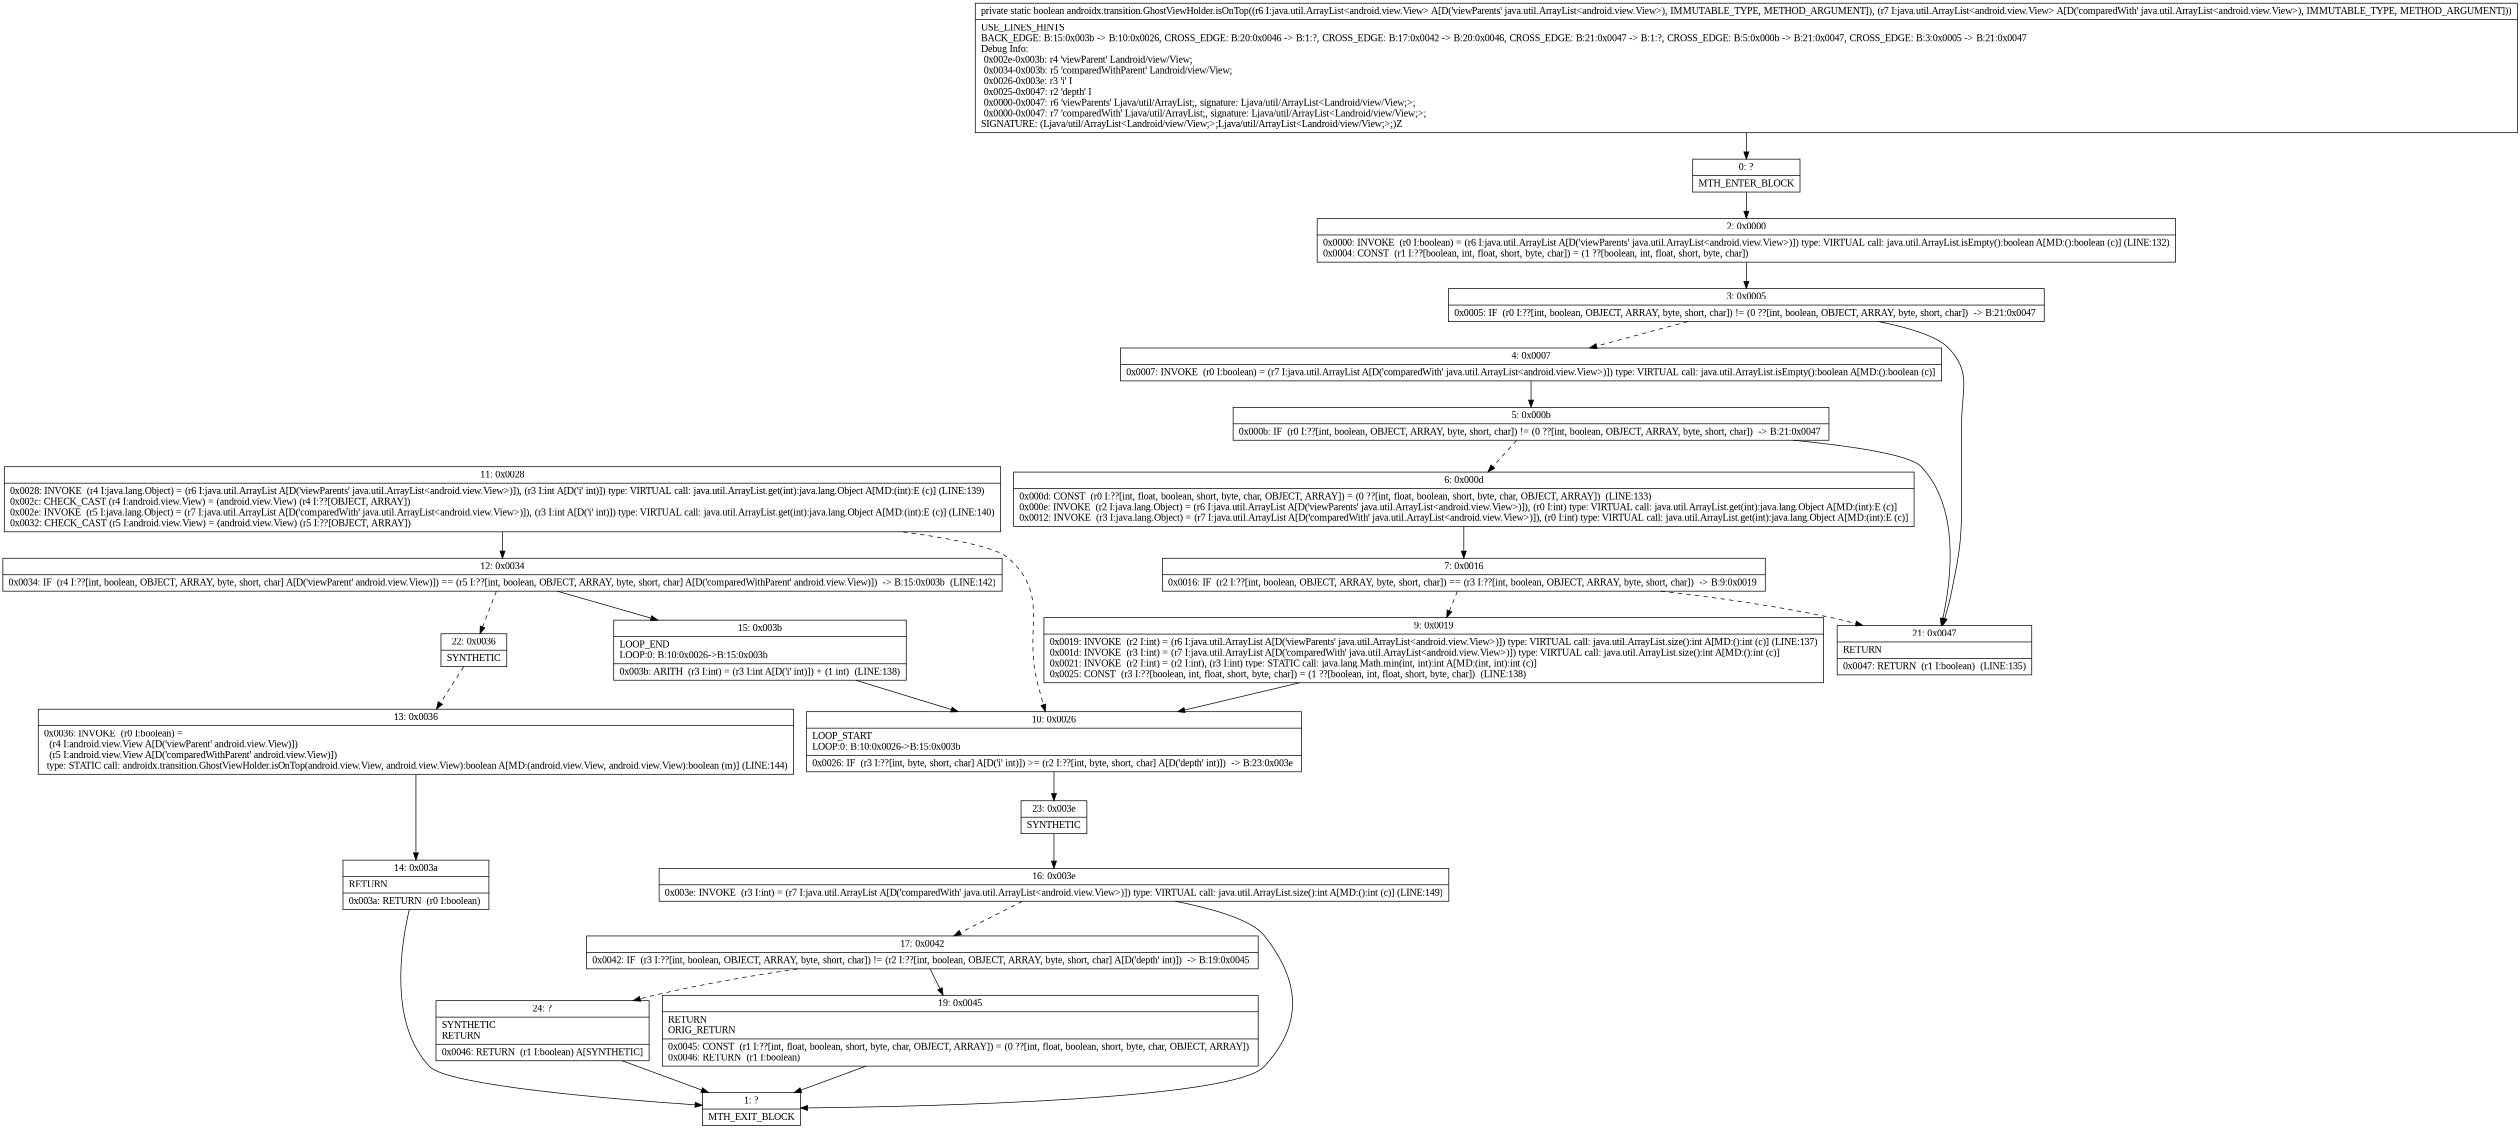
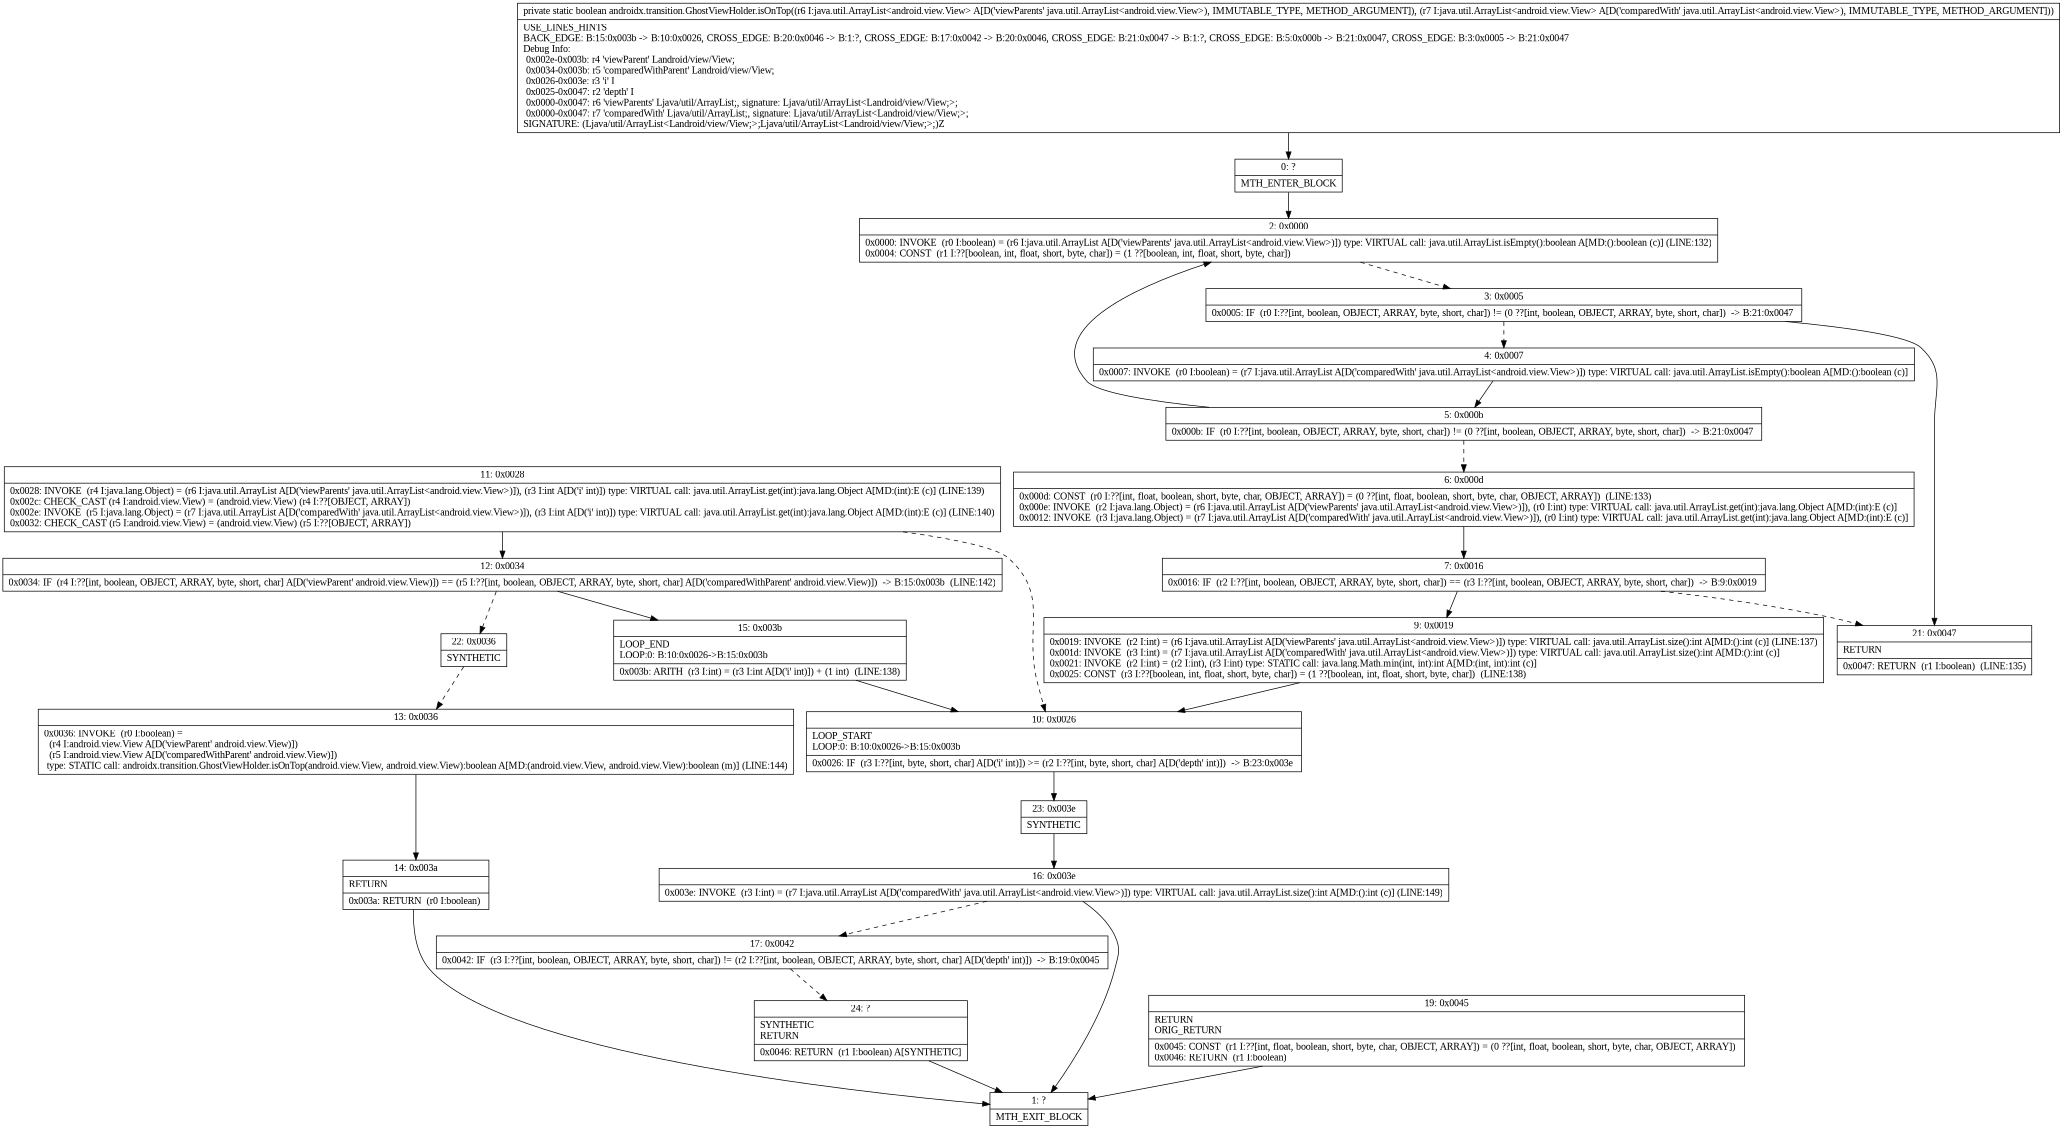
  digraph {
    fontname="Liberation Serif"
    node [fontname="Liberation Serif" shape=record]
    edge [fontname="Liberation Serif"]
    n1 [label="{0\:\ ?|MTH_ENTER_BLOCK\l}"]
    n2 [label="{2\:\ 0x0000|0x0000: INVOKE  (r0 I:boolean) = (r6 I:java.util.ArrayList A[D('viewParents' java.util.ArrayList\<android.view.View\>)]) type: VIRTUAL call: java.util.ArrayList.isEmpty():boolean A[MD:():boolean (c)] (LINE:132)\l0x0004: CONST  (r1 I:??[boolean, int, float, short, byte, char]) = (1 ??[boolean, int, float, short, byte, char]) \l}"]
    n3 [label="{3\:\ 0x0005|0x0005: IF  (r0 I:??[int, boolean, OBJECT, ARRAY, byte, short, char]) != (0 ??[int, boolean, OBJECT, ARRAY, byte, short, char])  \-\> B:21:0x0047 \l}"]
    n4 [label="{4\:\ 0x0007|0x0007: INVOKE  (r0 I:boolean) = (r7 I:java.util.ArrayList A[D('comparedWith' java.util.ArrayList\<android.view.View\>)]) type: VIRTUAL call: java.util.ArrayList.isEmpty():boolean A[MD:():boolean (c)]\l}"]
    n5 [label="{21\:\ 0x0047|RETURN\l|0x0047: RETURN  (r1 I:boolean)  (LINE:135)\l}"]
    n6 [label="{5\:\ 0x000b|0x000b: IF  (r0 I:??[int, boolean, OBJECT, ARRAY, byte, short, char]) != (0 ??[int, boolean, OBJECT, ARRAY, byte, short, char])  \-\> B:21:0x0047 \l}"]
    n7 [label="{6\:\ 0x000d|0x000d: CONST  (r0 I:??[int, float, boolean, short, byte, char, OBJECT, ARRAY]) = (0 ??[int, float, boolean, short, byte, char, OBJECT, ARRAY])  (LINE:133)\l0x000e: INVOKE  (r2 I:java.lang.Object) = (r6 I:java.util.ArrayList A[D('viewParents' java.util.ArrayList\<android.view.View\>)]), (r0 I:int) type: VIRTUAL call: java.util.ArrayList.get(int):java.lang.Object A[MD:(int):E (c)]\l0x0012: INVOKE  (r3 I:java.lang.Object) = (r7 I:java.util.ArrayList A[D('comparedWith' java.util.ArrayList\<android.view.View\>)]), (r0 I:int) type: VIRTUAL call: java.util.ArrayList.get(int):java.lang.Object A[MD:(int):E (c)]\l}"]
    n8 [label="{7\:\ 0x0016|0x0016: IF  (r2 I:??[int, boolean, OBJECT, ARRAY, byte, short, char]) == (r3 I:??[int, boolean, OBJECT, ARRAY, byte, short, char])  \-\> B:9:0x0019 \l}"]
    n9 [label="{9\:\ 0x0019|0x0019: INVOKE  (r2 I:int) = (r6 I:java.util.ArrayList A[D('viewParents' java.util.ArrayList\<android.view.View\>)]) type: VIRTUAL call: java.util.ArrayList.size():int A[MD:():int (c)] (LINE:137)\l0x001d: INVOKE  (r3 I:int) = (r7 I:java.util.ArrayList A[D('comparedWith' java.util.ArrayList\<android.view.View\>)]) type: VIRTUAL call: java.util.ArrayList.size():int A[MD:():int (c)]\l0x0021: INVOKE  (r2 I:int) = (r2 I:int), (r3 I:int) type: STATIC call: java.lang.Math.min(int, int):int A[MD:(int, int):int (c)]\l0x0025: CONST  (r3 I:??[boolean, int, float, short, byte, char]) = (1 ??[boolean, int, float, short, byte, char])  (LINE:138)\l}"]
    n10 [label="{10\:\ 0x0026|LOOP_START\lLOOP:0: B:10:0x0026\-\>B:15:0x003b\l|0x0026: IF  (r3 I:??[int, byte, short, char] A[D('i' int)]) \>= (r2 I:??[int, byte, short, char] A[D('depth' int)])  \-\> B:23:0x003e \l}"]
    n11 [label="{23\:\ 0x003e|SYNTHETIC\l}"]
    n12 [label="{11\:\ 0x0028|0x0028: INVOKE  (r4 I:java.lang.Object) = (r6 I:java.util.ArrayList A[D('viewParents' java.util.ArrayList\<android.view.View\>)]), (r3 I:int A[D('i' int)]) type: VIRTUAL call: java.util.ArrayList.get(int):java.lang.Object A[MD:(int):E (c)] (LINE:139)\l0x002c: CHECK_CAST (r4 I:android.view.View) = (android.view.View) (r4 I:??[OBJECT, ARRAY]) \l0x002e: INVOKE  (r5 I:java.lang.Object) = (r7 I:java.util.ArrayList A[D('comparedWith' java.util.ArrayList\<android.view.View\>)]), (r3 I:int A[D('i' int)]) type: VIRTUAL call: java.util.ArrayList.get(int):java.lang.Object A[MD:(int):E (c)] (LINE:140)\l0x0032: CHECK_CAST (r5 I:android.view.View) = (android.view.View) (r5 I:??[OBJECT, ARRAY]) \l}"]
    n13 [label="{12\:\ 0x0034|0x0034: IF  (r4 I:??[int, boolean, OBJECT, ARRAY, byte, short, char] A[D('viewParent' android.view.View)]) == (r5 I:??[int, boolean, OBJECT, ARRAY, byte, short, char] A[D('comparedWithParent' android.view.View)])  \-\> B:15:0x003b  (LINE:142)\l}"]
    n14 [label="{16\:\ 0x003e|0x003e: INVOKE  (r3 I:int) = (r7 I:java.util.ArrayList A[D('comparedWith' java.util.ArrayList\<android.view.View\>)]) type: VIRTUAL call: java.util.ArrayList.size():int A[MD:():int (c)] (LINE:149)\l}"]
    n15 [label="{15\:\ 0x003b|LOOP_END\lLOOP:0: B:10:0x0026\-\>B:15:0x003b\l|0x003b: ARITH  (r3 I:int) = (r3 I:int A[D('i' int)]) + (1 int)  (LINE:138)\l}"]
    n16 [label="{22\:\ 0x0036|SYNTHETIC\l}"]
    n17 [label="{13\:\ 0x0036|0x0036: INVOKE  (r0 I:boolean) = \l  (r4 I:android.view.View A[D('viewParent' android.view.View)])\l  (r5 I:android.view.View A[D('comparedWithParent' android.view.View)])\l type: STATIC call: androidx.transition.GhostViewHolder.isOnTop(android.view.View, android.view.View):boolean A[MD:(android.view.View, android.view.View):boolean (m)] (LINE:144)\l}"]
    n18 [label="{14\:\ 0x003a|RETURN\l|0x003a: RETURN  (r0 I:boolean) \l}"]
    n19 [label="{1\:\ ?|MTH_EXIT_BLOCK\l}"]
    n20 [label="{17\:\ 0x0042|0x0042: IF  (r3 I:??[int, boolean, OBJECT, ARRAY, byte, short, char]) != (r2 I:??[int, boolean, OBJECT, ARRAY, byte, short, char] A[D('depth' int)])  \-\> B:19:0x0045 \l}"]
    n21 [label="{19\:\ 0x0045|RETURN\lORIG_RETURN\l|0x0045: CONST  (r1 I:??[int, float, boolean, short, byte, char, OBJECT, ARRAY]) = (0 ??[int, float, boolean, short, byte, char, OBJECT, ARRAY]) \l0x0046: RETURN  (r1 I:boolean) \l}"]
    n22 [label="{24\:\ ?|SYNTHETIC\lRETURN\l|0x0046: RETURN  (r1 I:boolean) A[SYNTHETIC]\l}"]
    n23 [label="{private static boolean androidx.transition.GhostViewHolder.isOnTop((r6 I:java.util.ArrayList\<android.view.View\> A[D('viewParents' java.util.ArrayList\<android.view.View\>), IMMUTABLE_TYPE, METHOD_ARGUMENT]), (r7 I:java.util.ArrayList\<android.view.View\> A[D('comparedWith' java.util.ArrayList\<android.view.View\>), IMMUTABLE_TYPE, METHOD_ARGUMENT]))  | USE_LINES_HINTS\lBACK_EDGE: B:15:0x003b \-\> B:10:0x0026, CROSS_EDGE: B:20:0x0046 \-\> B:1:?, CROSS_EDGE: B:17:0x0042 \-\> B:20:0x0046, CROSS_EDGE: B:21:0x0047 \-\> B:1:?, CROSS_EDGE: B:5:0x000b \-\> B:21:0x0047, CROSS_EDGE: B:3:0x0005 \-\> B:21:0x0047\lDebug Info:\l  0x002e\-0x003b: r4 'viewParent' Landroid\/view\/View;\l  0x0034\-0x003b: r5 'comparedWithParent' Landroid\/view\/View;\l  0x0026\-0x003e: r3 'i' I\l  0x0025\-0x0047: r2 'depth' I\l  0x0000\-0x0047: r6 'viewParents' Ljava\/util\/ArrayList;, signature: Ljava\/util\/ArrayList\<Landroid\/view\/View;\>;\l  0x0000\-0x0047: r7 'comparedWith' Ljava\/util\/ArrayList;, signature: Ljava\/util\/ArrayList\<Landroid\/view\/View;\>;\lSIGNATURE: (Ljava\/util\/ArrayList\<Landroid\/view\/View;\>;Ljava\/util\/ArrayList\<Landroid\/view\/View;\>;)Z\l}"]
    n1 -> n2
-   n2 -> n3
+   n2 -> n3 [style=dashed]
    n3 -> n4 [style=dashed]
    n3 -> n5
    n4 -> n6
-   n6 -> n5
+   n6 -> n2
    n6 -> n7 [style=dashed]
    n7 -> n8
    n8 -> n5 [style=dashed]
-   n8 -> n9 [style=dashed]
+   n8 -> n9
    n9 -> n10
    n10 -> n11
    n11 -> n14
    n12 -> n10 [style=dashed]
    n12 -> n13
    n13 -> n15
    n13 -> n16 [style=dashed]
    n14 -> n19
    n14 -> n20 [style=dashed]
    n15 -> n10
    n16 -> n17 [style=dashed]
    n17 -> n18
    n18 -> n19
-   n20 -> n21
    n20 -> n22 [style=dashed]
    n21 -> n19
    n22 -> n19
    n23 -> n1
  }
